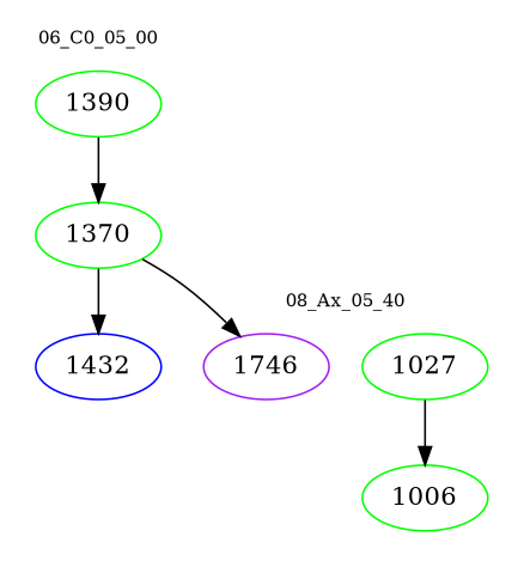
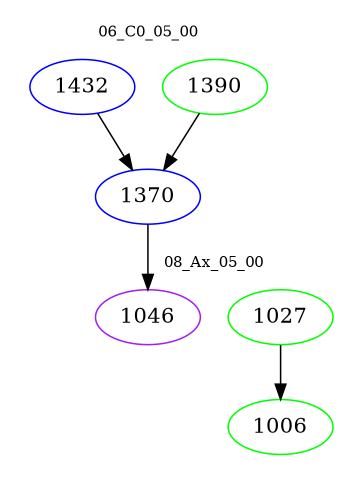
  digraph {
    node [color=green]
    edge [color=black]
    n1 [label=1027]
    n2 [label=1006]
-   n3 [color=purple label=1746]
+   n3 [color=purple label=1046]
    n4 [label=1390]
-   n5 [label=1370]
+   n5 [color=blue label=1370]
    n6 [color=blue label=1432]
    subgraph cluster_1 {
      color=white
      fontsize=10
-     label="08_Ax_05_40"
+     label="08_Ax_05_00"
      n1
      n2
      n3
    }
    subgraph cluster_2 {
      color=white
      fontsize=10
      label="06_C0_05_00"
      n4
      n5
      n6
    }
    n1 -> n2
    n4 -> n5
    n5 -> n3
-   n5 -> n6
+   n6 -> n5
  }
